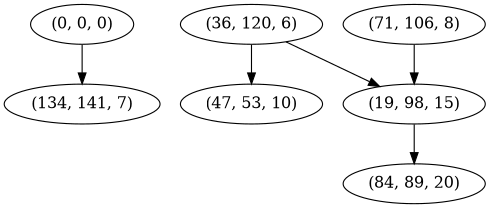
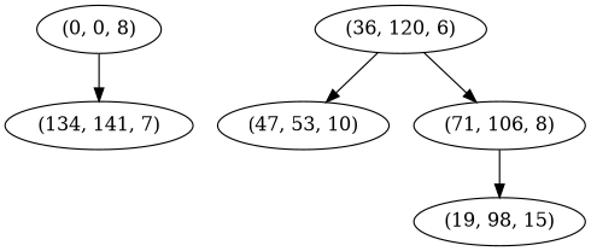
  digraph {
-   "(0, 0, 0)"
+   "(0, 0, 0)" [label="(0, 0, 8)"]
    "(134, 141, 7)"
    "(36, 120, 6)"
    "(47, 53, 10)"
    "(71, 106, 8)"
    n6 [label="(19, 98, 15)"]
-   "(84, 89, 20)"
    "(0, 0, 0)" -> "(134, 141, 7)"
    "(36, 120, 6)" -> "(47, 53, 10)"
-   "(36, 120, 6)" -> n6
+   "(36, 120, 6)" -> "(71, 106, 8)"
    "(71, 106, 8)" -> n6
-   n6 -> "(84, 89, 20)"
  }
